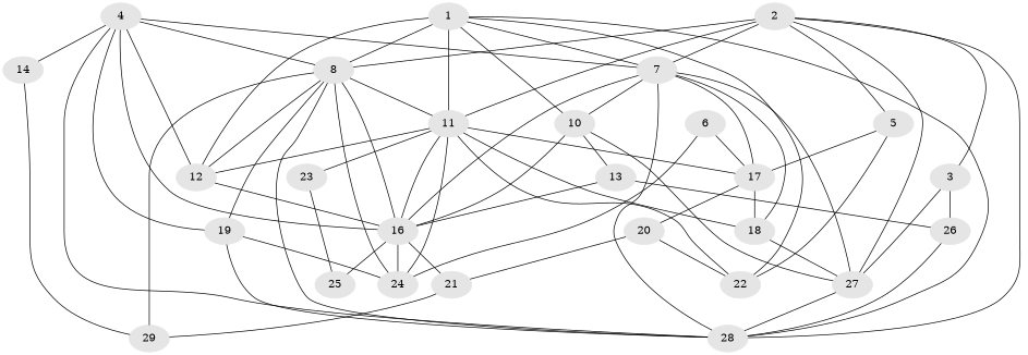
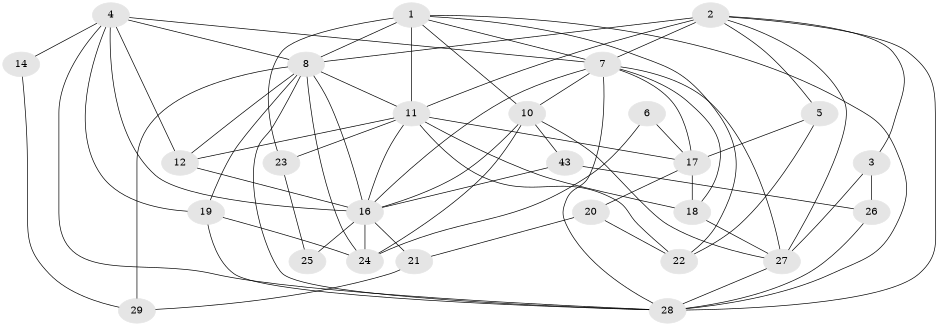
  graph {
    node [color=gray90 style=filled]
    edge [weight=1.0]
    1
    7
    8
    10
    11
    12
    22
    28
    27
    16
    17
    18
    19
    24
    29
-   13
+   13 [label=43]
    23
    2
    3
    5
    26
    25
    4
    14
    21
    20
    6
    1 -- 7
    1 -- 8
    1 -- 10
    1 -- 11 [weight=3.0]
-   1 -- 12
+   1 -- 23
    1 -- 22
    1 -- 28
    7 -- 10
    7 -- 28
    7 -- 27 [weight=2.0]
    7 -- 16 [weight=2.0]
    7 -- 17
    7 -- 18
    8 -- 11
    8 -- 12
    8 -- 28
    8 -- 16
    8 -- 19
    8 -- 24
    8 -- 29
    10 -- 27
    10 -- 16 [weight=3.0]
    10 -- 13 [weight=2.0]
    11 -- 12
    11 -- 22
    11 -- 16
    11 -- 17
    11 -- 18
-   11 -- 24
+   10 -- 24
    11 -- 23
    12 -- 16
    27 -- 28
    16 -- 24
    16 -- 25
    16 -- 21
    17 -- 18
    17 -- 20
    18 -- 27
    19 -- 28
    19 -- 24
    13 -- 16 [weight=2.0]
    13 -- 26
    23 -- 25
    2 -- 7
    2 -- 8
    2 -- 11 [weight=2.0]
    2 -- 28
    2 -- 27
    2 -- 3
    2 -- 5
    3 -- 27
    3 -- 26
    5 -- 22
    5 -- 17
    26 -- 28
    4 -- 7
    4 -- 8
    4 -- 12
    4 -- 28
    4 -- 16
    4 -- 19
    4 -- 14
    14 -- 29
    21 -- 29
    20 -- 22
    20 -- 21
    6 -- 17
    6 -- 24
  }
